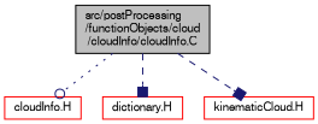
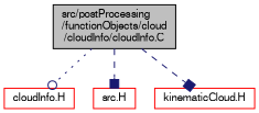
  digraph {
    node [color=red fontname=FreeSans fontsize=10 shape=record]
    edge [color=midnightblue fontname=FreeSans fontsize=10 labelfontname=FreeSans labelfontsize=10 style=dashed arrowhead=box]
    n1 [color=black fillcolor=grey75 fontcolor=black height=0.2 label="src/postProcessing\l/functionObjects/cloud\l/cloudInfo/cloudInfo.C" style=filled width=0.4]
    n2 [height=0.2 label="cloudInfo.H" width=0.4]
-   n3 [height=0.2 label="dictionary.H" width=0.4]
+   n3 [height=0.2 label="src.H" width=0.4]
    n4 [height=0.2 label="kinematicCloud.H" width=0.4]
    n1 -> n2 [style=dotted arrowhead=odot]
    n1 -> n3
    n1 -> n4
  }
